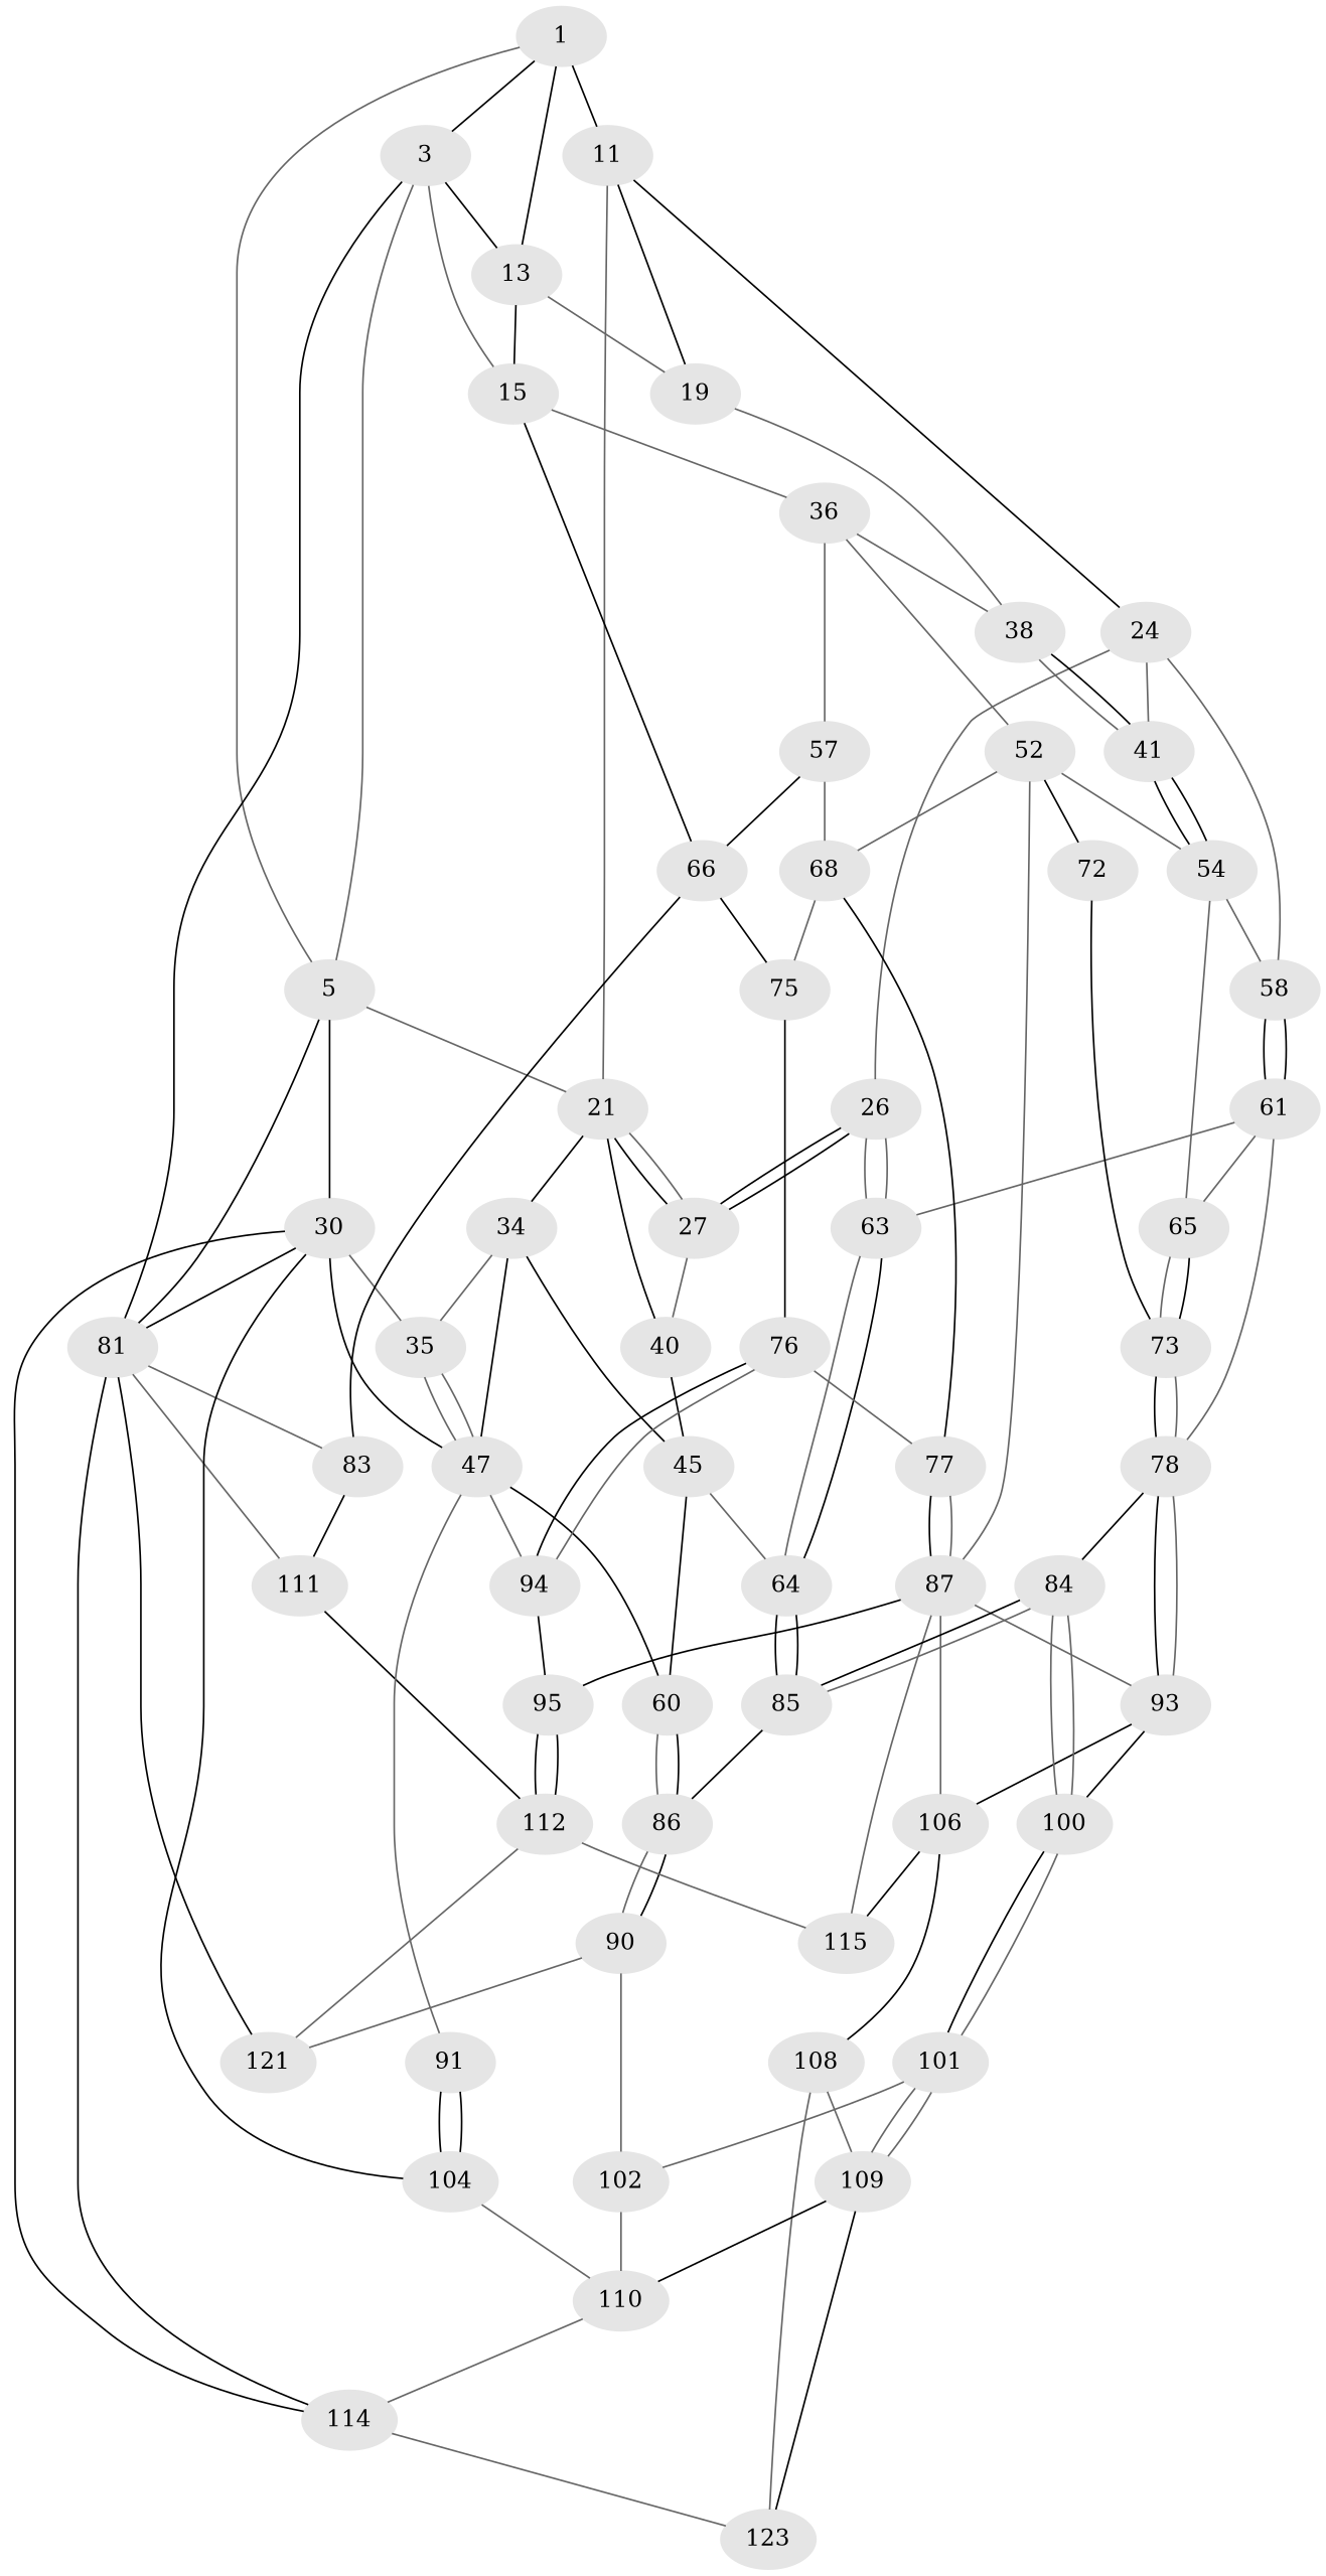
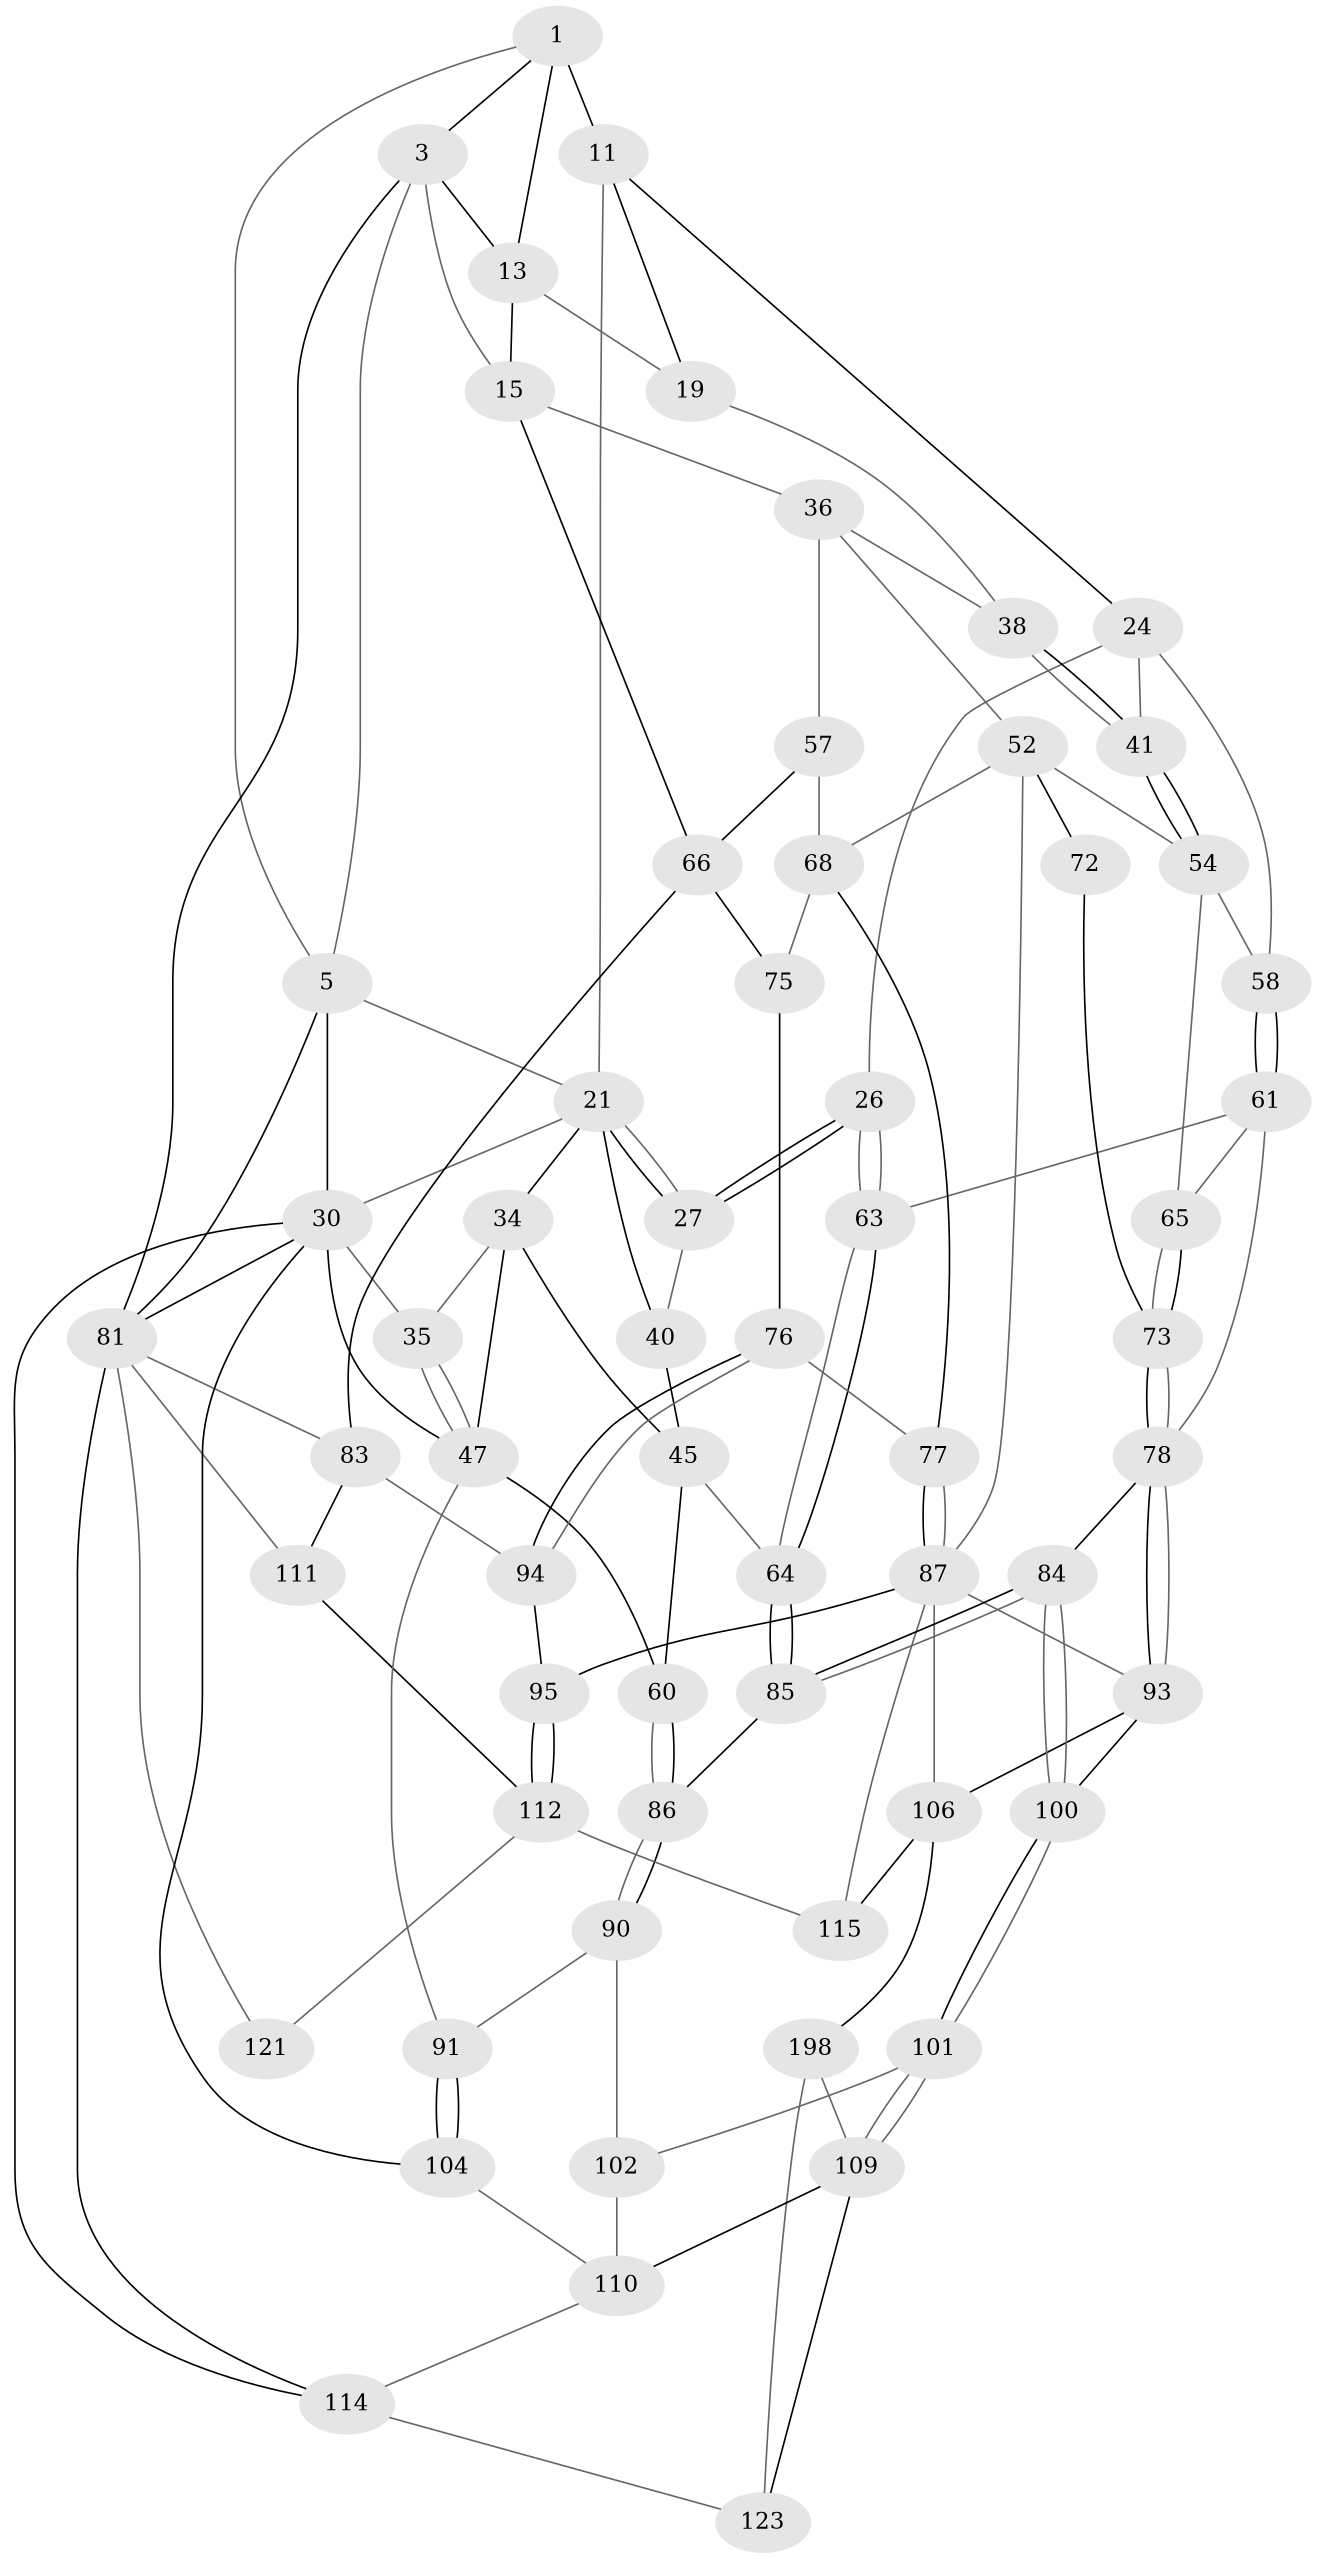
  graph {
    node [color=gray90 style=filled]
    edge [color=gray40]
    1 [super="+2+7"]
    3 [super="+12+4"]
    5 [super="+6"]
    11 [super="+17"]
    13 [super="+29+14"]
    15 [super="+16+39"]
    81 [super="+126+82+98"]
    21 [super="+22"]
    30 [super="+50+31"]
    19 [super="+32"]
    24 [super="+25"]
    36 [super="+40+37"]
    66 [super="+74"]
    114 [super="+122"]
    83 [super="+96"]
    111
    121
    27 [super="+42"]
    34 [super="+46"]
    n20 [label=40 super="+44"]
    35
    47 [super="+48"]
    104
    38
    26
    41
    58
    52 [super="+53+70"]
    n29 [label=57 super="+67+56"]
    75
    45 [super="+59"]
    63
    54 [super="+57"]
    61 [super="+62"]
    64
    60
    91
    110 [super="+113"]
    123
    68 [super="+69+71"]
    72
    87 [super="+88"]
    65
    86
    85
    77
    73
    93 [super="+99"]
    95
    106 [super="+107"]
    115 [super="+116"]
    78 [super="+79"]
    90
    84
    76
    94
    100
    112 [super="+118"]
    101
    102 [super="+103"]
-   108 [super="+125"]
+   108 [super="+125" label=198]
    109 [super="+119"]
    1 -- 3 [color=black]
    1 -- 5
    1 -- 11 [color=black weight=3]
    1 -- 13 [color=black]
    3 -- 5
    3 -- 13 [color=black]
    3 -- 15 [weight=2]
    3 -- 81 [color=black]
    5 -- 81 [color=black]
    5 -- 21
    5 -- 30 [color=black]
    11 -- 21
    11 -- 19 [color=black]
    11 -- 24 [color=black]
    13 -- 15 [color=black]
    13 -- 19 [weight=2]
    15 -- 36 [weight=2]
    15 -- 66 [color=black]
    81 -- 114 [color=black]
    81 -- 83
    81 -- 111
-   81 -- 121 [color=black weight=2]
+   81 -- 121 [weight=2]
+   21 -- 30
    21 -- 27 [color=black]
    21 -- 27
    21 -- 34 [color=black]
    21 -- n20 [color=black]
    30 -- 81 [color=black]
    30 -- 114 [color=black]
    30 -- 35
    30 -- 47 [color=black]
    30 -- 104 [color=black]
    19 -- 38
    24 -- 26
    24 -- 41
    24 -- 58
    36 -- 38
    36 -- 52
    36 -- n29 [weight=2]
    66 -- 83 [color=black]
    66 -- 75 [color=black]
    114 -- 123
    83 -- 111 [color=black]
-   47 -- 94
+   83 -- 94
    111 -- 112 [color=black]
    27 -- n20 [weight=2]
    34 -- 35
    34 -- 47 [color=black]
    34 -- 45 [color=black]
    n20 -- 45 [color=black]
    35 -- 47
    35 -- 47
    47 -- 60 [color=black]
    47 -- 91
    104 -- 110
    38 -- 41
    38 -- 41 [color=black]
    26 -- 27 [color=black]
    26 -- 27 [color=black]
    26 -- 63
    26 -- 63
    41 -- 54 [color=black]
    41 -- 54 [color=black]
    58 -- 61 [color=black]
    58 -- 61 [color=black]
    52 -- 54
    52 -- 68
    52 -- 72 [color=black weight=2]
    52 -- 87
    n29 -- 66 [color=black]
    n29 -- 68 [weight=2]
    75 -- 76 [color=black]
    45 -- 64
    45 -- 60 [color=black]
    63 -- 64
    63 -- 64 [color=black]
    54 -- 58
    54 -- 65
    61 -- 63
    61 -- 65
    61 -- 78
    64 -- 85 [color=black]
    64 -- 85 [color=black]
    60 -- 86
    60 -- 86 [color=black]
    91 -- 104 [color=black]
    91 -- 104 [color=black]
    110 -- 114
    68 -- 75
    68 -- 77 [color=black]
    72 -- 73 [color=black]
    87 -- 93
    87 -- 95 [color=black]
    87 -- 106
    87 -- 115
    65 -- 73
    65 -- 73 [color=black]
    86 -- 90
    86 -- 90 [color=black]
    85 -- 86 [color=black]
    77 -- 87 [color=black]
    77 -- 87
    73 -- 78 [color=black]
    73 -- 78
    93 -- 106 [color=black]
    93 -- 100 [color=black]
    95 -- 112 [color=black]
    95 -- 112 [color=black]
    106 -- 115 [color=black]
    106 -- 108 [color=black]
    78 -- 93 [color=black]
    78 -- 93
    78 -- 84 [color=black]
-   90 -- 121
+   90 -- 91
    90 -- 102
    84 -- 85 [color=black]
    84 -- 85
    84 -- 100
    84 -- 100
    76 -- 77
    76 -- 94 [color=black]
    76 -- 94
    94 -- 95 [color=black]
    100 -- 101 [color=black]
    100 -- 101
    112 -- 121
    112 -- 115
    101 -- 102
    101 -- 109
    101 -- 109
    102 -- 110 [weight=2]
    108 -- 123
    108 -- 109
    109 -- 110 [color=black]
    109 -- 123 [color=black]
  }
